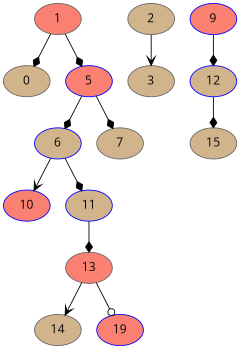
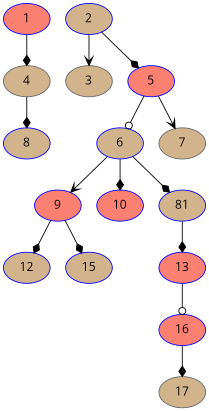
  digraph {
    fontname="Open Sans"
    node [alpha=0.04 color=blue fillcolor=tan fontname="Open Sans" style=filled]
    edge [arrowhead=diamond fontname="Open Sans"]
-   1 [alpha=0.11 color=gray40 expect_size=2261690963099566 fillcolor=salmon]
-   4 [alpha=0.13 color=gray40 expect_size=3036680043600009 label=0]
-   2 [alpha=0.12 color=gray40 expect_size=294499861706070556672]
+   1 [alpha=0.11 expect_size=2261690963099566 fillcolor=salmon]
+   4 [alpha=0.13 color=gray40 expect_size=3036680043600009]
+   8 [alpha=0.15 expect_size=224586289375942]
+   2 [alpha=0.12 expect_size=294499861706070556672]
    3 [alpha=0.08 color=gray40 expect_size=1840978672132757]
    5 [alpha=0.01 expect_size=848161567817877 fillcolor=salmon]
    6 [alpha=0.13 expect_size=288284278609751834624]
    7 [alpha=0.00 color=gray40 expect_size=3628501295619375]
    9 [alpha=0.08 expect_size=1642681030878899 fillcolor=salmon]
    10 [expect_size=252005160487144448 fillcolor=salmon]
-   11 [alpha=0.09 expect_size=165112971264000000000]
+   11 [alpha=0.09 expect_size=165112971264000000000 label=81]
    12 [alpha=0.15 expect_size=169707767873707648]
-   13 [color=gray40 expect_size=435093361394548 fillcolor=salmon]
-   15 [alpha=0.16 color=gray40 expect_size=133349995171410870272]
-   14 [alpha=0.10 color=gray40 expect_size=84620077010978]
-   16 [alpha=0.20 expect_size=1250974160072304 fillcolor=salmon label=19]
+   13 [expect_size=435093361394548 fillcolor=salmon]
+   15 [alpha=0.16 expect_size=133349995171410870272]
+   16 [alpha=0.20 expect_size=1250974160072304 fillcolor=salmon]
+   17 [color=gray40 expect_size=140578191101138160]
    1 -> 4
+   4 -> 8
    2 -> 3 [arrowhead=vee]
-   1 -> 5
-   5 -> 6
-   5 -> 7
-   6 -> 10 [arrowhead=vee]
+   2 -> 5
+   5 -> 6 [arrowhead=odot]
+   5 -> 7 [arrowhead=vee]
+   6 -> 9 [arrowhead=vee]
+   6 -> 10
    6 -> 11
    9 -> 12
    11 -> 13
-   12 -> 15
-   13 -> 14 [arrowhead=vee]
+   9 -> 15
    13 -> 16 [arrowhead=odot]
+   16 -> 17
  }
